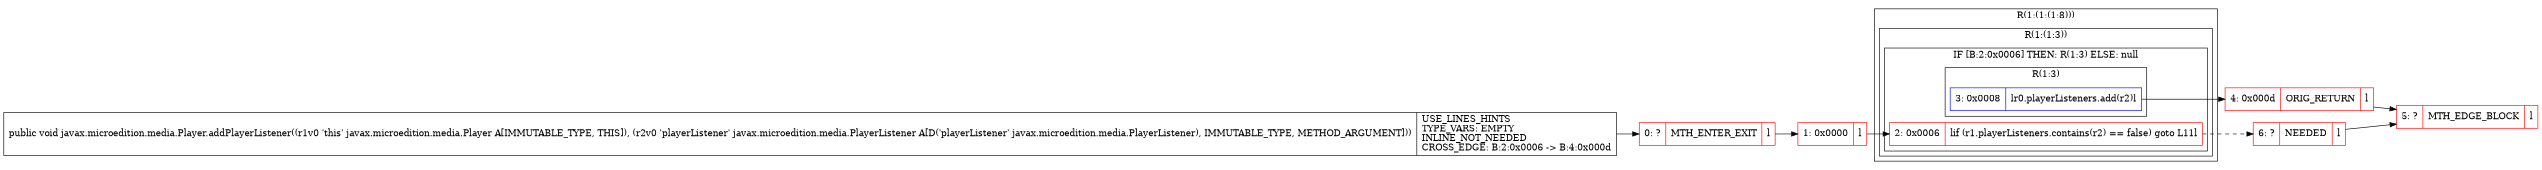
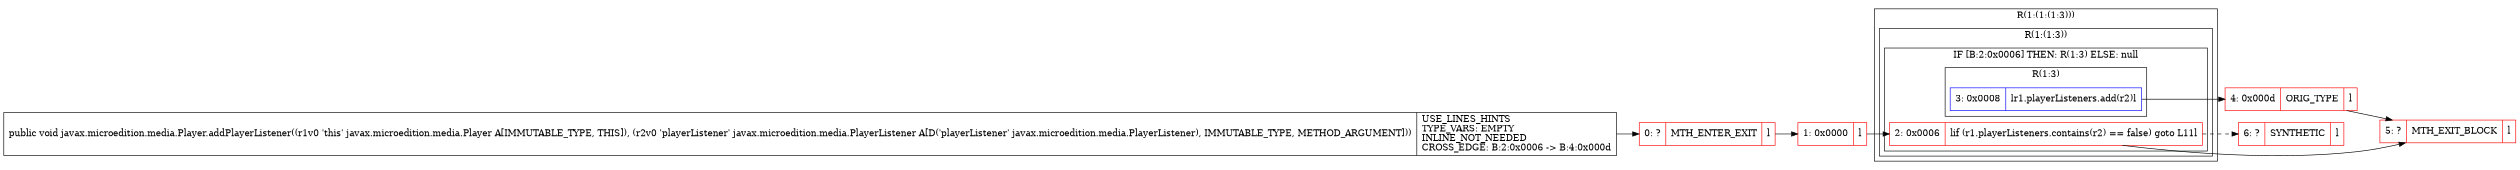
  digraph {
    rankdir=LR
    node [color=red shape=record]
-   n1 [color=blue label="{3\:\ 0x0008|lr0.playerListeners.add(r2)l}"]
+   n1 [color=blue label="{3\:\ 0x0008|lr1.playerListeners.add(r2)l}"]
    n2 [label="{2\:\ 0x0006|lif (r1.playerListeners.contains(r2) == false) goto L11l}"]
-   n3 [label="{4\:\ 0x000d|ORIG_RETURN\l|l}"]
-   n4 [label="{6\:\ ?|NEEDED\l|l}"]
-   n5 [label="{5\:\ ?|MTH_EDGE_BLOCK\l|l}"]
+   n3 [label="{4\:\ 0x000d|ORIG_TYPE\l|l}"]
+   n4 [label="{6\:\ ?|SYNTHETIC\l|l}"]
+   n5 [label="{5\:\ ?|MTH_EXIT_BLOCK\l|l}"]
    n6 [label="{0\:\ ?|MTH_ENTER_EXIT\l|l}"]
    n7 [label="{1\:\ 0x0000|l}"]
    n8 [label="{public void javax.microedition.media.Player.addPlayerListener((r1v0 'this' javax.microedition.media.Player A[IMMUTABLE_TYPE, THIS]), (r2v0 'playerListener' javax.microedition.media.PlayerListener A[D('playerListener' javax.microedition.media.PlayerListener), IMMUTABLE_TYPE, METHOD_ARGUMENT]))  | USE_LINES_HINTS\lTYPE_VARS: EMPTY\lINLINE_NOT_NEEDED\lCROSS_EDGE: B:2:0x0006 \-\> B:4:0x000d\l}" color=""]
    subgraph cluster_1 {
-     label="R(1:(1:(1:8)))"
+     label="R(1:(1:(1:3)))"
      subgraph cluster_2 {
        label="R(1:(1:3))"
        subgraph cluster_3 {
          label="IF [B:2:0x0006] THEN: R(1:3) ELSE: null"
          n2
          subgraph cluster_4 {
            label="R(1:3)"
            n1
          }
        }
      }
    }
    n1 -> n3
    n2 -> n4 [style=dashed]
    n3 -> n5
-   n4 -> n5
+   n2 -> n5
    n6 -> n7
    n7 -> n2
    n8 -> n6
  }
